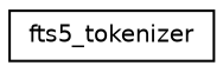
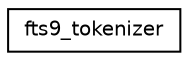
  digraph {
    rankdir=LR
-   n1 [color=black fillcolor=white fontname=Helvetica fontsize=10 height=0.2 label=fts5_tokenizer shape=record style=filled width=0.4]
+   n1 [color=black fillcolor=white fontname=Helvetica fontsize=10 height=0.2 label=fts9_tokenizer shape=record style=filled width=0.4]
  }
